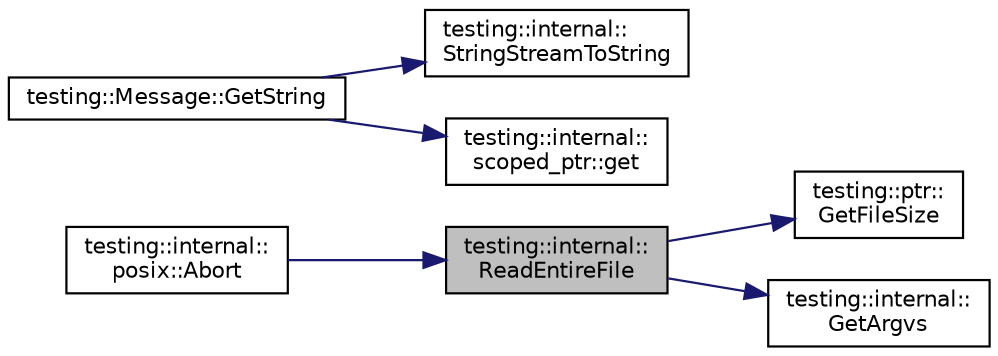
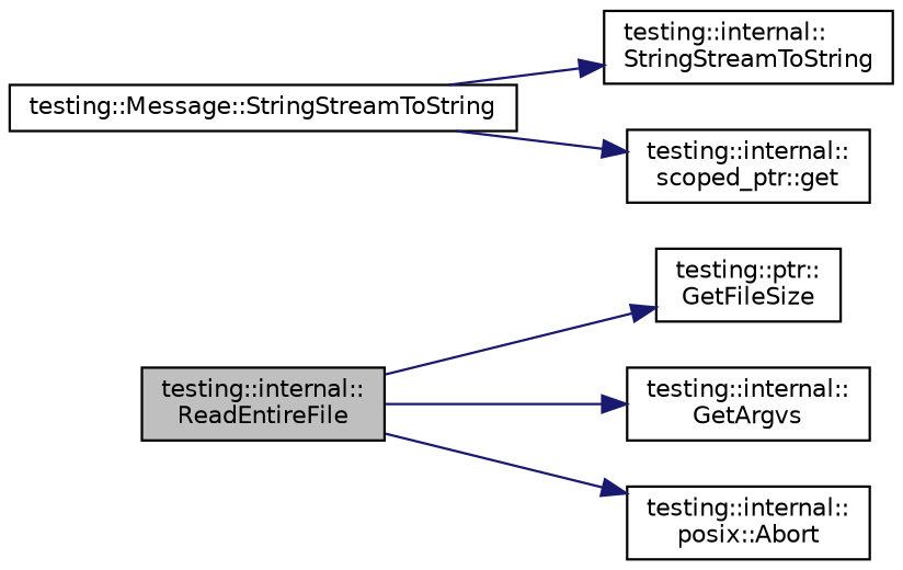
  digraph {
    rankdir=LR
    node [color=black fillcolor=white fontname=Helvetica fontsize=10 shape=record style=filled]
    edge [color=midnightblue fontname=Helvetica fontsize=10 labelfontname=Helvetica labelfontsize=10 style=solid]
    n1 [fillcolor=grey75 fontcolor=black height=0.2 label="testing::internal::\lReadEntireFile" width=0.4]
    n2 [height=0.2 label="testing::ptr::\lGetFileSize" width=0.4]
    n3 [height=0.2 label="testing::internal::\lGetArgvs" width=0.4]
    n4 [height=0.2 label="testing::internal::\lposix::Abort" width=0.4]
-   n5 [height=0.2 label="testing::Message::GetString" width=0.4]
+   n5 [height=0.2 label="testing::Message::StringStreamToString" width=0.4]
    n6 [height=0.2 label="testing::internal::\lStringStreamToString" width=0.4]
    n7 [height=0.2 label="testing::internal::\lscoped_ptr::get" width=0.4]
    n1 -> n2
    n1 -> n3
-   n4 -> n1
+   n1 -> n4
    n5 -> n6
    n5 -> n7
  }
